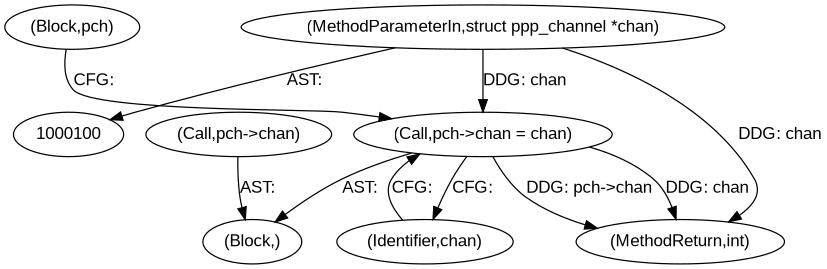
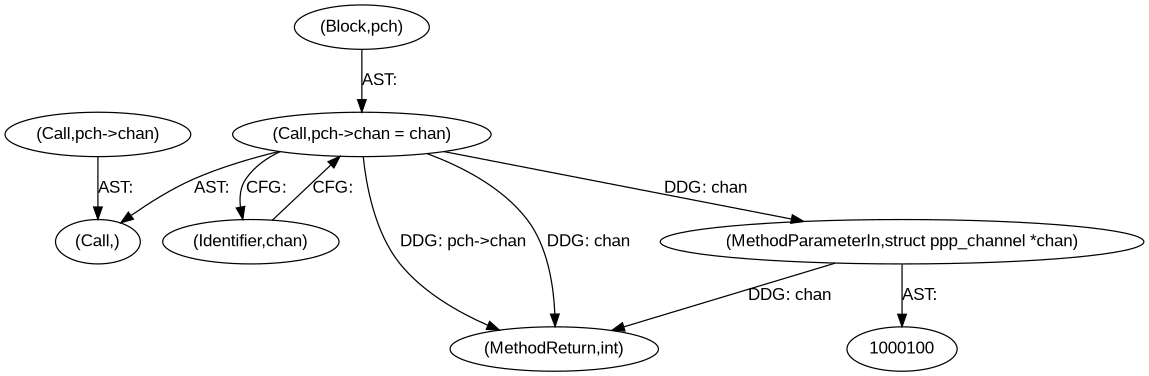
  digraph {
    fontname="Liberation Sans"
    node [fontname="Liberation Sans"]
    edge [fontname="Liberation Sans"]
    n1 [label="(Call,pch->chan = chan)"]
    n2 [label="(Identifier,chan)"]
    n3 [label="(MethodReturn,int)"]
-   n4 [label="(Block,)"]
+   n4 [label="(Call,)"]
    n5 [label="(MethodParameterIn,struct ppp_channel *chan)"]
    1000100
    n7 [label="(Block,pch)"]
    n8 [label="(Call,pch->chan)"]
    n1 -> n2 [label="CFG: "]
    n1 -> n3 [label="DDG: pch->chan"]
    n1 -> n3 [label="DDG: chan"]
    n1 -> n4 [label="AST: "]
    n2 -> n1 [label="CFG: "]
-   n5 -> n1 [label="DDG: chan"]
+   n1 -> n5 [label="DDG: chan"]
    n5 -> n3 [label="DDG: chan"]
    n5 -> 1000100 [label="AST: "]
-   n7 -> n1 [label="CFG: "]
+   n7 -> n1 [label="AST: "]
    n8 -> n4 [label="AST: "]
  }
